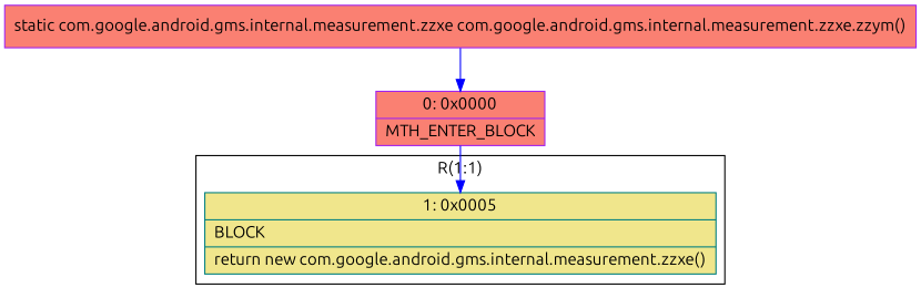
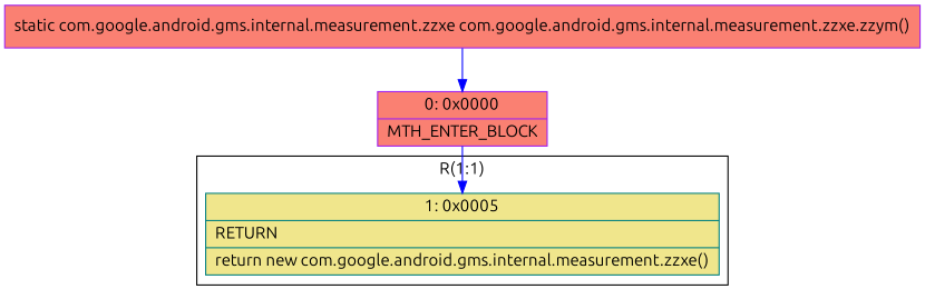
  digraph {
    fontname=Ubuntu
    node [color=purple shape=record style=filled fillcolor=salmon fontname=Ubuntu]
    edge [color=blue fontname=Ubuntu]
-   n1 [color=teal label="{1\:\ 0x0005|BLOCK\l|return new com.google.android.gms.internal.measurement.zzxe()\l}" fillcolor=khaki]
+   n1 [color=teal label="{1\:\ 0x0005|RETURN\l|return new com.google.android.gms.internal.measurement.zzxe()\l}" fillcolor=khaki]
    n2 [label="{0\:\ 0x0000|MTH_ENTER_BLOCK\l}"]
    n3 [label="{static com.google.android.gms.internal.measurement.zzxe com.google.android.gms.internal.measurement.zzxe.zzym() }"]
    subgraph cluster_1 {
      label="R(1:1)"
      n1
    }
    n2 -> n1
    n3 -> n2
  }
